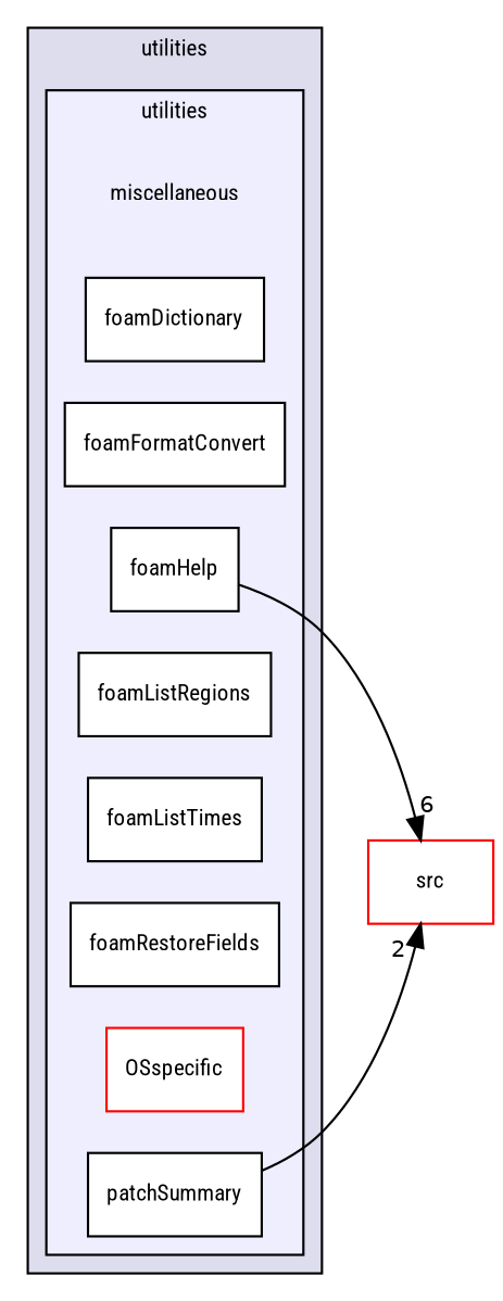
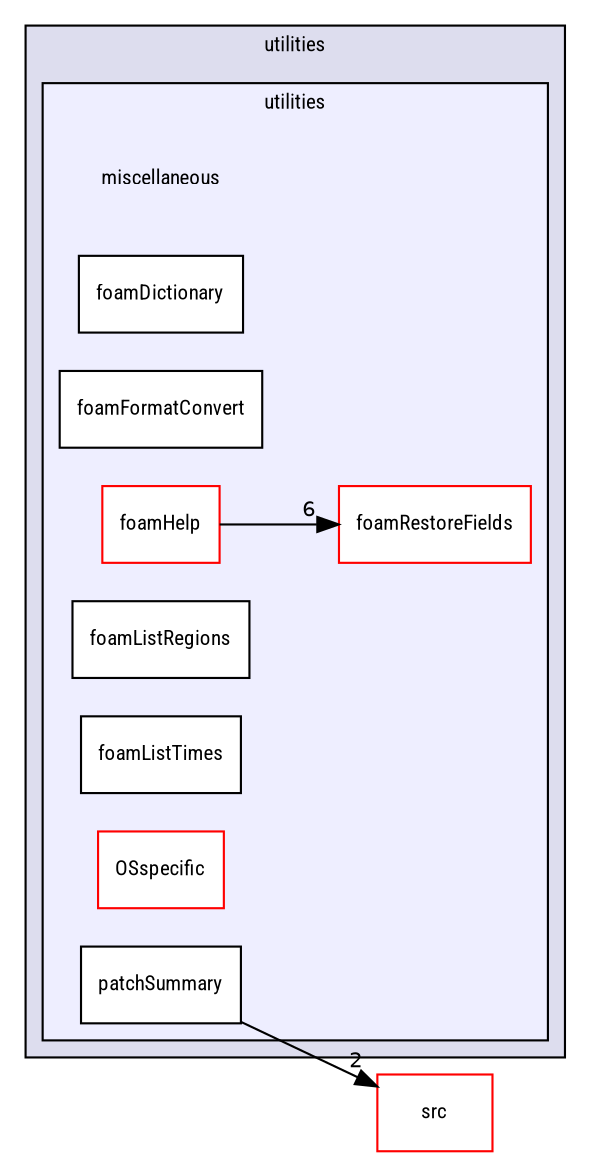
  digraph {
    compound=true
    rankdir=LR
    fontname="Roboto Condensed"
    node [fontname="Roboto Condensed" fontsize=10 shape=box color=black fillcolor=white style=filled]
    edge [labeldistance=1.5 labelfontname=Helvetica labelfontsize=10 fontname="Roboto Condensed"]
    n1 [label=miscellaneous shape=plaintext color="" fillcolor="" style=""]
    n2 [label=foamDictionary]
    n3 [label=foamFormatConvert]
-   n4 [label=foamHelp]
+   n4 [color=red label=foamHelp]
    n5 [label=foamListRegions]
    n6 [label=foamListTimes]
-   n7 [label=foamRestoreFields]
+   n7 [color=red label=foamRestoreFields]
    n8 [color=red label=OSspecific]
    n9 [label=patchSummary]
    n10 [color=red label=src fillcolor="" style=""]
    subgraph cluster_1 {
      bgcolor="#ddddee"
      fontsize=10
      label=utilities
      pencolor=black
      subgraph cluster_2 {
        bgcolor="#eeeeff"
        fontsize=10
        pencolor=black
        n1
        n2
        n3
        n4
        n5
        n6
        n7
        n8
        n9
      }
    }
-   n4 -> n10 [headlabel=6]
+   n4 -> n7 [headlabel=6]
    n9 -> n10 [headlabel=2]
  }
